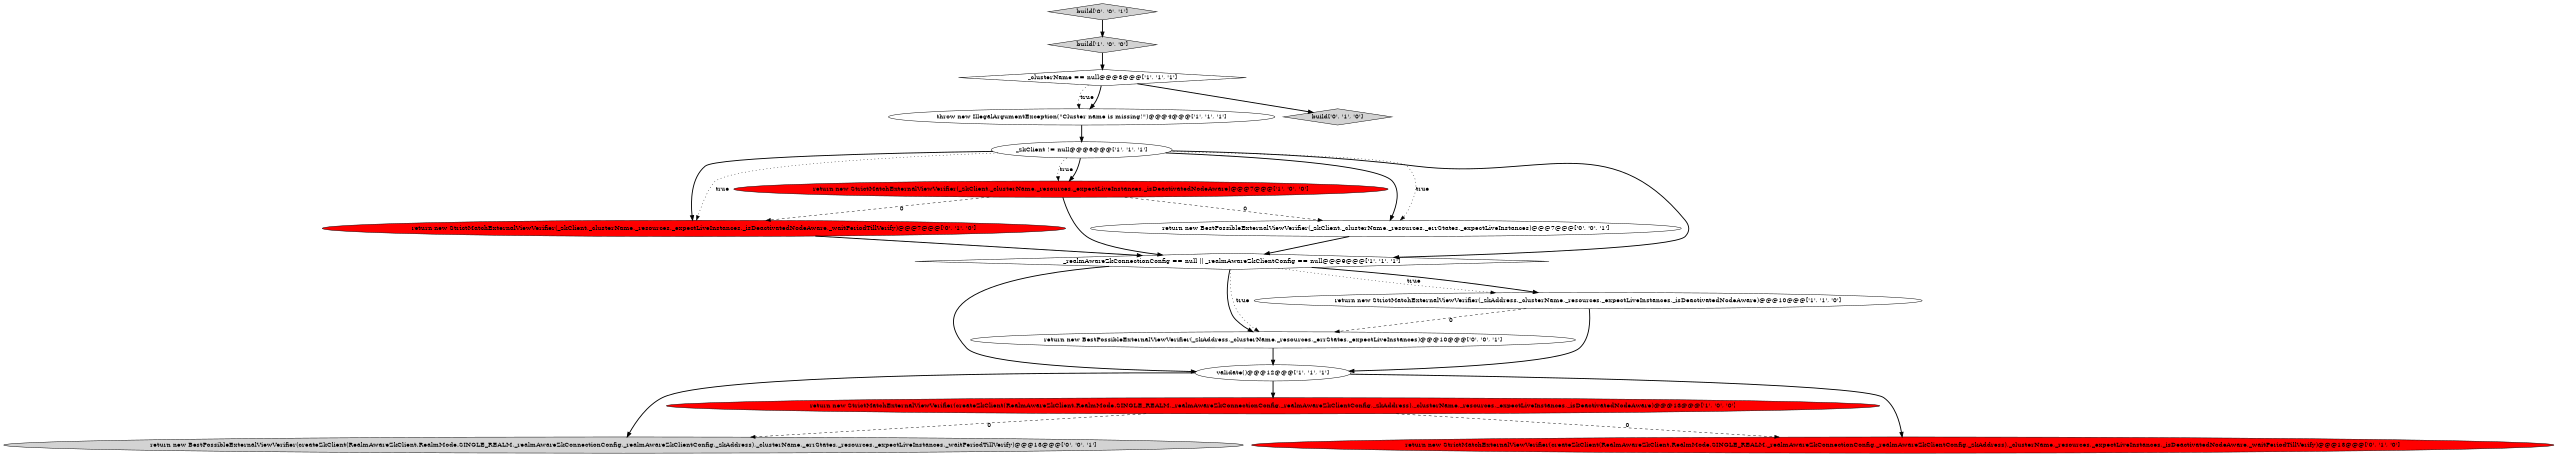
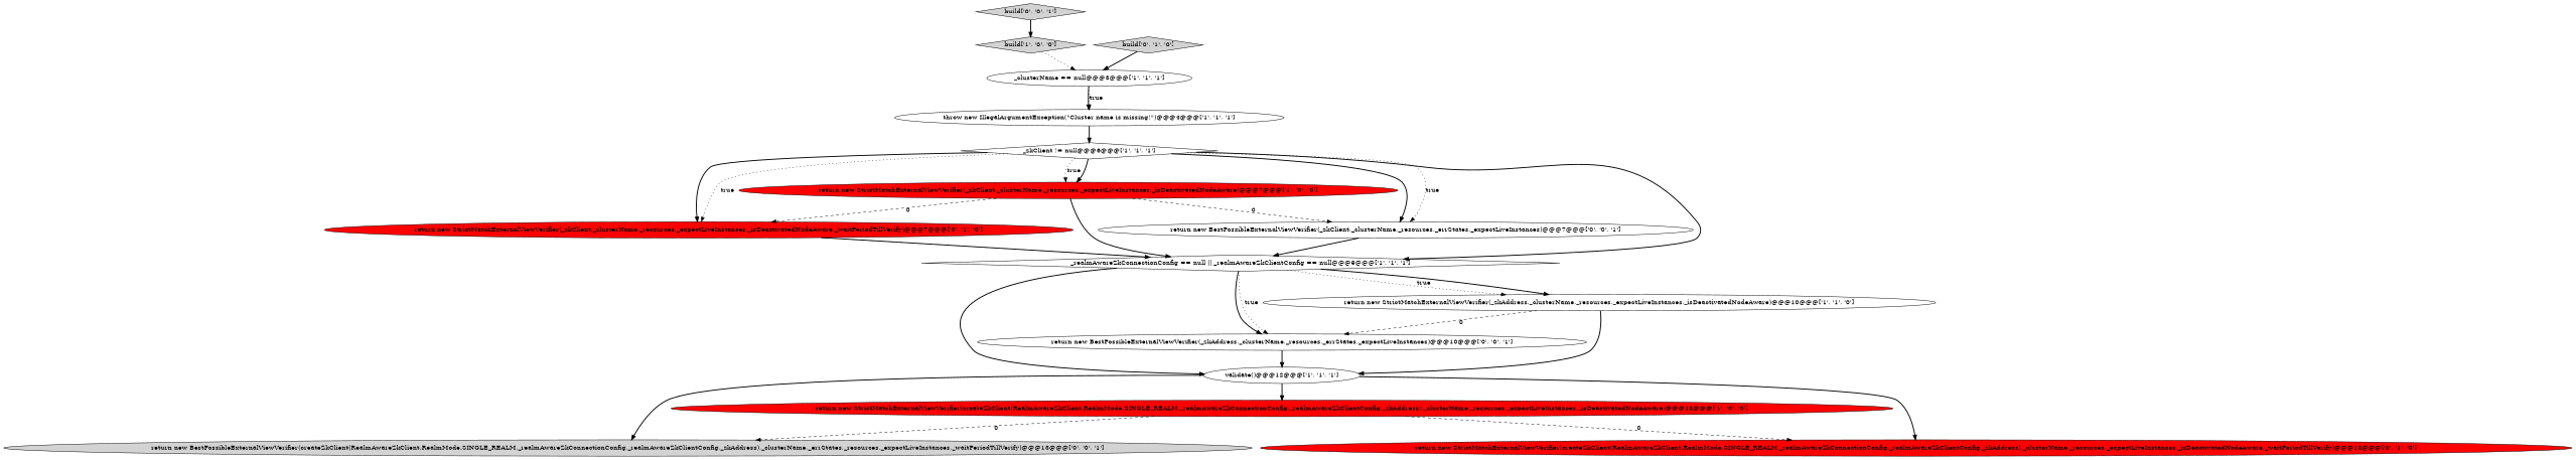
  digraph {
    node [fillcolor=white shape=ellipse style=filled]
    edge [style=bold]
    n1 [fillcolor=lightgray label="build['0', '0', '1']" shape=diamond]
    n2 [fillcolor=lightgray label="build['1', '0', '0']" shape=diamond]
-   n3 [label="_clusterName == null@@@3@@@['1', '1', '1']" shape=diamond]
+   n3 [label="_clusterName == null@@@3@@@['1', '1', '1']"]
    n4 [label="throw new IllegalArgumentException(\"Cluster name is missing!\")@@@4@@@['1', '1', '1']"]
    n5 [label="validate()@@@12@@@['1', '1', '1']"]
    n6 [fillcolor=lightgray label="return new BestPossibleExternalViewVerifier(createZkClient(RealmAwareZkClient.RealmMode.SINGLE_REALM,_realmAwareZkConnectionConfig,_realmAwareZkClientConfig,_zkAddress),_clusterName,_errStates,_resources,_expectLiveInstances,_waitPeriodTillVerify)@@@13@@@['0', '0', '1']"]
    n7 [fillcolor=red label="return new StrictMatchExternalViewVerifier(createZkClient(RealmAwareZkClient.RealmMode.SINGLE_REALM,_realmAwareZkConnectionConfig,_realmAwareZkClientConfig,_zkAddress),_clusterName,_resources,_expectLiveInstances,_isDeactivatedNodeAware)@@@13@@@['1', '0', '0']"]
    n8 [fillcolor=red label="return new StrictMatchExternalViewVerifier(createZkClient(RealmAwareZkClient.RealmMode.SINGLE_REALM,_realmAwareZkConnectionConfig,_realmAwareZkClientConfig,_zkAddress),_clusterName,_resources,_expectLiveInstances,_isDeactivatedNodeAware,_waitPeriodTillVerify)@@@13@@@['0', '1', '0']"]
    n9 [label="_realmAwareZkConnectionConfig == null || _realmAwareZkClientConfig == null@@@9@@@['1', '1', '1']" shape=diamond]
    n10 [label="return new BestPossibleExternalViewVerifier(_zkAddress,_clusterName,_resources,_errStates,_expectLiveInstances)@@@10@@@['0', '0', '1']"]
    n11 [label="return new StrictMatchExternalViewVerifier(_zkAddress,_clusterName,_resources,_expectLiveInstances,_isDeactivatedNodeAware)@@@10@@@['1', '1', '0']"]
    n12 [fillcolor=red label="return new StrictMatchExternalViewVerifier(_zkClient,_clusterName,_resources,_expectLiveInstances,_isDeactivatedNodeAware)@@@7@@@['1', '0', '0']"]
    n13 [fillcolor=red label="return new StrictMatchExternalViewVerifier(_zkClient,_clusterName,_resources,_expectLiveInstances,_isDeactivatedNodeAware,_waitPeriodTillVerify)@@@7@@@['0', '1', '0']"]
    n14 [label="return new BestPossibleExternalViewVerifier(_zkClient,_clusterName,_resources,_errStates,_expectLiveInstances)@@@7@@@['0', '0', '1']"]
-   n15 [label="_zkClient != null@@@6@@@['1', '1', '1']"]
+   n15 [label="_zkClient != null@@@6@@@['1', '1', '1']" shape=diamond]
    n16 [fillcolor=lightgray label="build['0', '1', '0']" shape=diamond]
    n1 -> n2
-   n2 -> n3
+   n2 -> n3 [style=dotted]
    n3 -> n4
    n3 -> n4 [label=true style=dotted]
    n4 -> n15
    n5 -> n6
    n5 -> n7
    n5 -> n8
    n7 -> n6 [label=0 style=dashed]
    n7 -> n8 [label=0 style=dashed]
    n9 -> n5
    n9 -> n10 [label=true style=dotted]
    n9 -> n10
    n9 -> n11
    n9 -> n11 [label=true style=dotted]
    n10 -> n5
    n11 -> n5
    n11 -> n10 [label=0 style=dashed]
    n12 -> n9
    n12 -> n13 [label=0 style=dashed]
    n12 -> n14 [label=0 style=dashed]
    n13 -> n9
    n14 -> n9
    n15 -> n9
    n15 -> n12
    n15 -> n12 [label=true style=dotted]
    n15 -> n13
    n15 -> n13 [label=true style=dotted]
    n15 -> n14 [label=true style=dotted]
    n15 -> n14
-   n3 -> n16
+   n16 -> n3
  }
